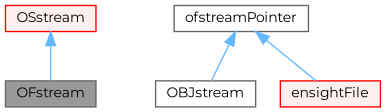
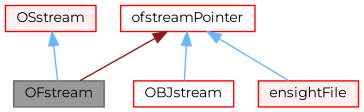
  digraph {
    fontname=Montserrat
    node [color=gray40 fillcolor=white fontname=Montserrat fontsize=10 shape=box style=filled]
    edge [color=steelblue1 dir=back fontname=Montserrat fontsize=10 labelfontname=Helvetica labelfontsize=10 style=solid]
    n1 [fillcolor=grey60 fontcolor=black height=0.2 label=OFstream width=0.4]
-   n2 [height=0.2 label=OBJstream width=0.4]
+   n2 [color=red height=0.2 label=OBJstream width=0.4]
    n3 [color=red fillcolor="#FFF0F0" height=0.2 label=ensightFile width=0.4]
-   n4 [height=0.2 label=ofstreamPointer width=0.4]
+   n4 [color=red height=0.2 label=ofstreamPointer width=0.4]
    n5 [color=red fillcolor="#FFF0F0" height=0.2 label=OSstream width=0.4]
+   n4 -> n1 [color=firebrick4]
    n4 -> n2
    n4 -> n3
    n5 -> n1
  }
